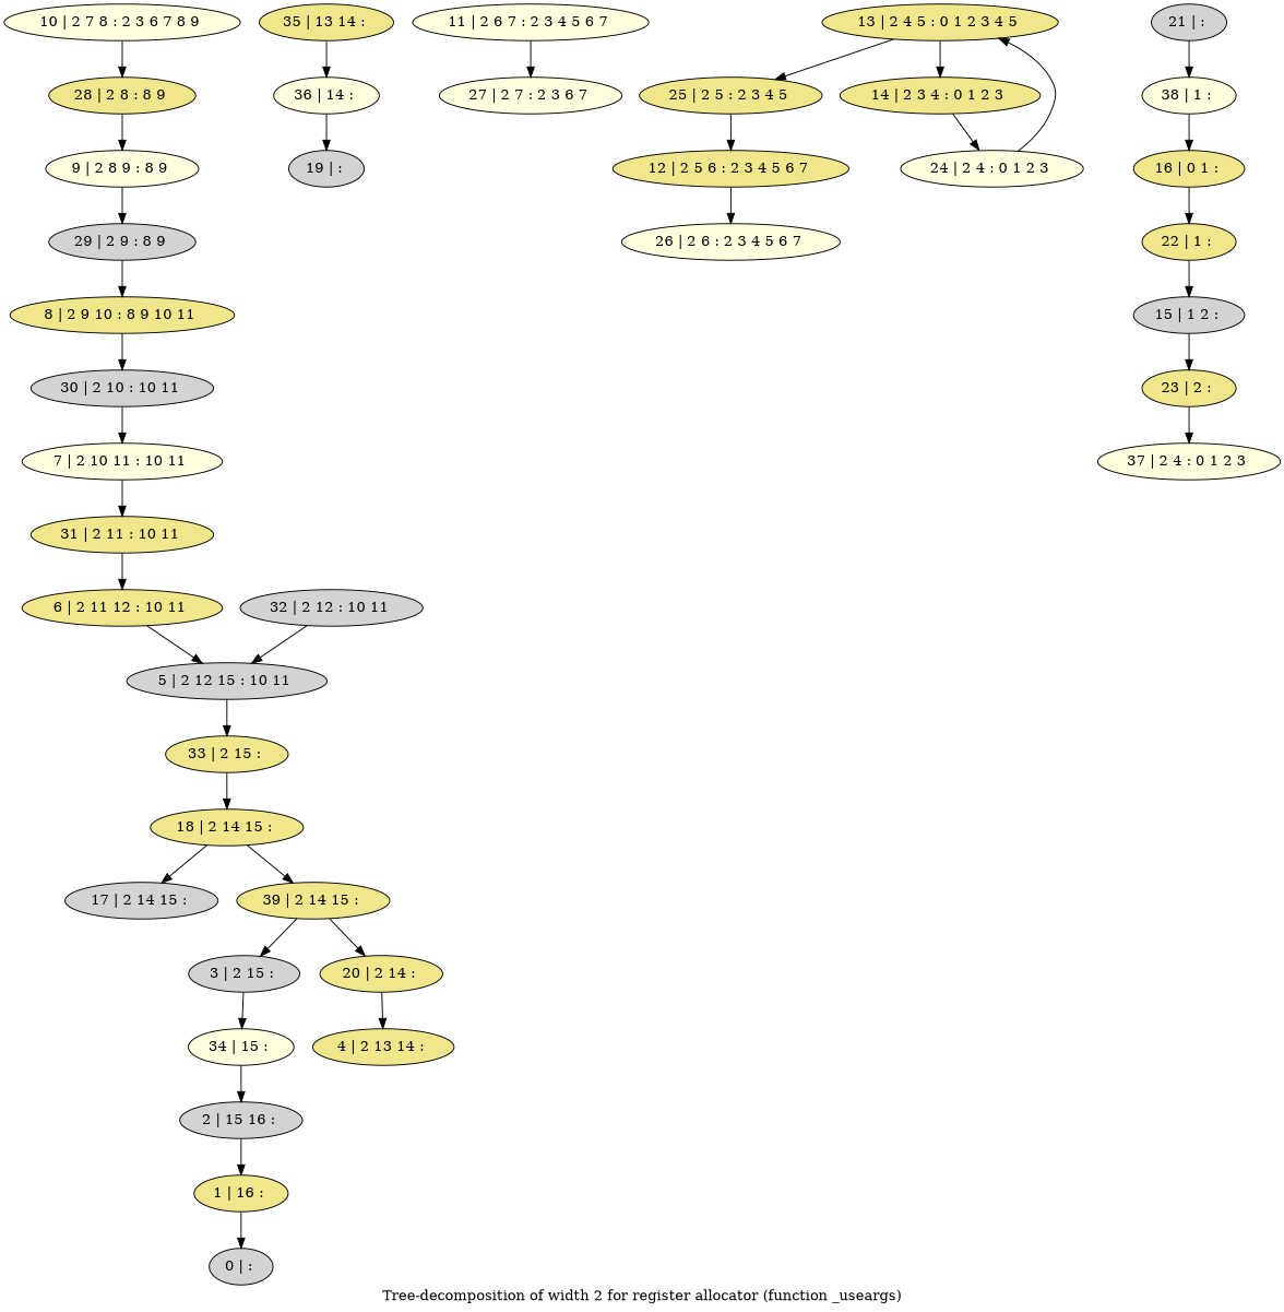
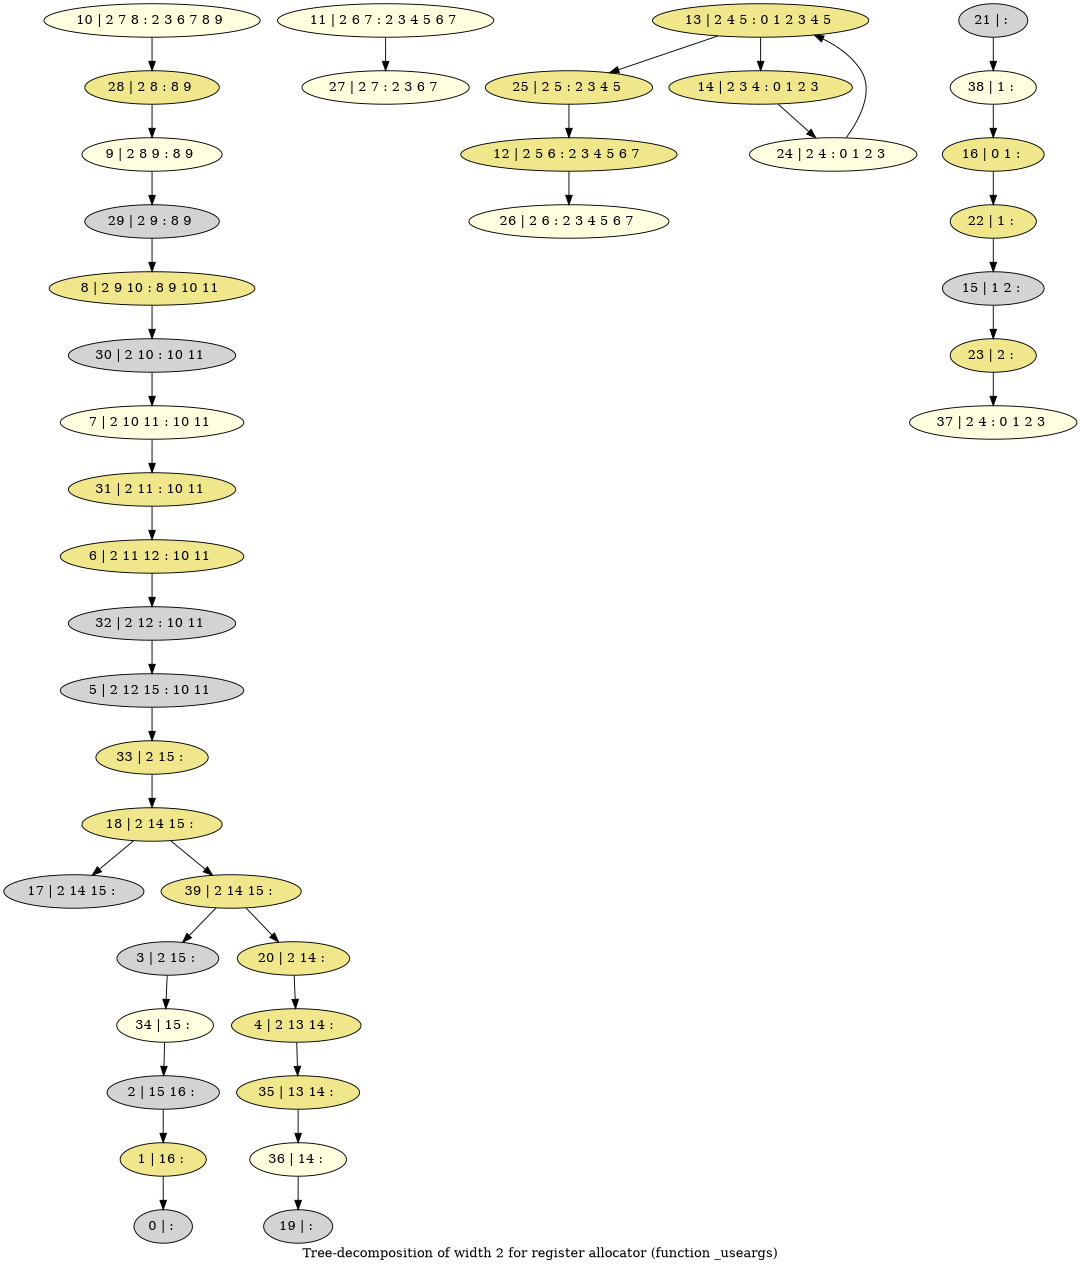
  digraph {
    label="Tree-decomposition of width 2 for register allocator (function _useargs)"
    node [fillcolor=khaki style=filled]
    n1 [fillcolor=lightgrey label="0 | : "]
    n2 [label="1 | 16 : "]
    n3 [fillcolor=lightgrey label="2 | 15 16 : "]
    n4 [fillcolor=lightgrey label="3 | 2 15 : "]
    n5 [fillcolor=lightyellow label="34 | 15 : "]
    n6 [label="4 | 2 13 14 : "]
    n7 [label="35 | 13 14 : "]
    n8 [fillcolor=lightyellow label="36 | 14 : "]
    n9 [fillcolor=lightgrey label="5 | 2 12 15 : 10 11 "]
    n10 [label="33 | 2 15 : "]
    n11 [label="18 | 2 14 15 : "]
    n12 [label="6 | 2 11 12 : 10 11 "]
    n13 [fillcolor=lightgrey label="32 | 2 12 : 10 11 "]
    n14 [fillcolor=lightyellow label="7 | 2 10 11 : 10 11 "]
    n15 [label="31 | 2 11 : 10 11 "]
    n16 [label="8 | 2 9 10 : 8 9 10 11 "]
    n17 [fillcolor=lightgrey label="30 | 2 10 : 10 11 "]
    n18 [fillcolor=lightyellow label="9 | 2 8 9 : 8 9 "]
    n19 [fillcolor=lightgrey label="29 | 2 9 : 8 9 "]
    n20 [fillcolor=lightyellow label="10 | 2 7 8 : 2 3 6 7 8 9 "]
    n21 [label="28 | 2 8 : 8 9 "]
    n22 [fillcolor=lightyellow label="11 | 2 6 7 : 2 3 4 5 6 7 "]
    n23 [fillcolor=lightyellow label="27 | 2 7 : 2 3 6 7 "]
    n24 [label="12 | 2 5 6 : 2 3 4 5 6 7 "]
    n25 [fillcolor=lightyellow label="26 | 2 6 : 2 3 4 5 6 7 "]
    n26 [label="13 | 2 4 5 : 0 1 2 3 4 5 "]
    n27 [label="25 | 2 5 : 2 3 4 5 "]
    n28 [label="14 | 2 3 4 : 0 1 2 3 "]
    n29 [fillcolor=lightyellow label="24 | 2 4 : 0 1 2 3 "]
    n30 [fillcolor=lightgrey label="15 | 1 2 : "]
    n31 [label="23 | 2 : "]
    n32 [fillcolor=lightyellow label="37 | 2 4 : 0 1 2 3 "]
    n33 [label="16 | 0 1 : "]
    n34 [label="22 | 1 : "]
    n35 [fillcolor=lightgrey label="17 | 2 14 15 : "]
    n36 [label="20 | 2 14 : "]
    n37 [label="39 | 2 14 15 : "]
    n38 [fillcolor=lightgrey label="19 | : "]
    n39 [fillcolor=lightgrey label="21 | : "]
    n40 [fillcolor=lightyellow label="38 | 1 : "]
    n2 -> n1
    n3 -> n2
    n4 -> n5
    n5 -> n3
+   n6 -> n7
    n7 -> n8
    n8 -> n38
    n9 -> n10
    n10 -> n11
    n11 -> n35
    n11 -> n37
-   n12 -> n9
+   n12 -> n13
    n13 -> n9
    n14 -> n15
    n15 -> n12
    n16 -> n17
    n17 -> n14
    n18 -> n19
    n19 -> n16
    n20 -> n21
    n21 -> n18
    n22 -> n23
    n24 -> n25
    n26 -> n27
    n26 -> n28
    n27 -> n24
    n28 -> n29
    n29 -> n26
    n30 -> n31
    n31 -> n32
    n33 -> n34
    n34 -> n30
    n36 -> n6
    n37 -> n4
    n37 -> n36
    n39 -> n40
    n40 -> n33
  }
